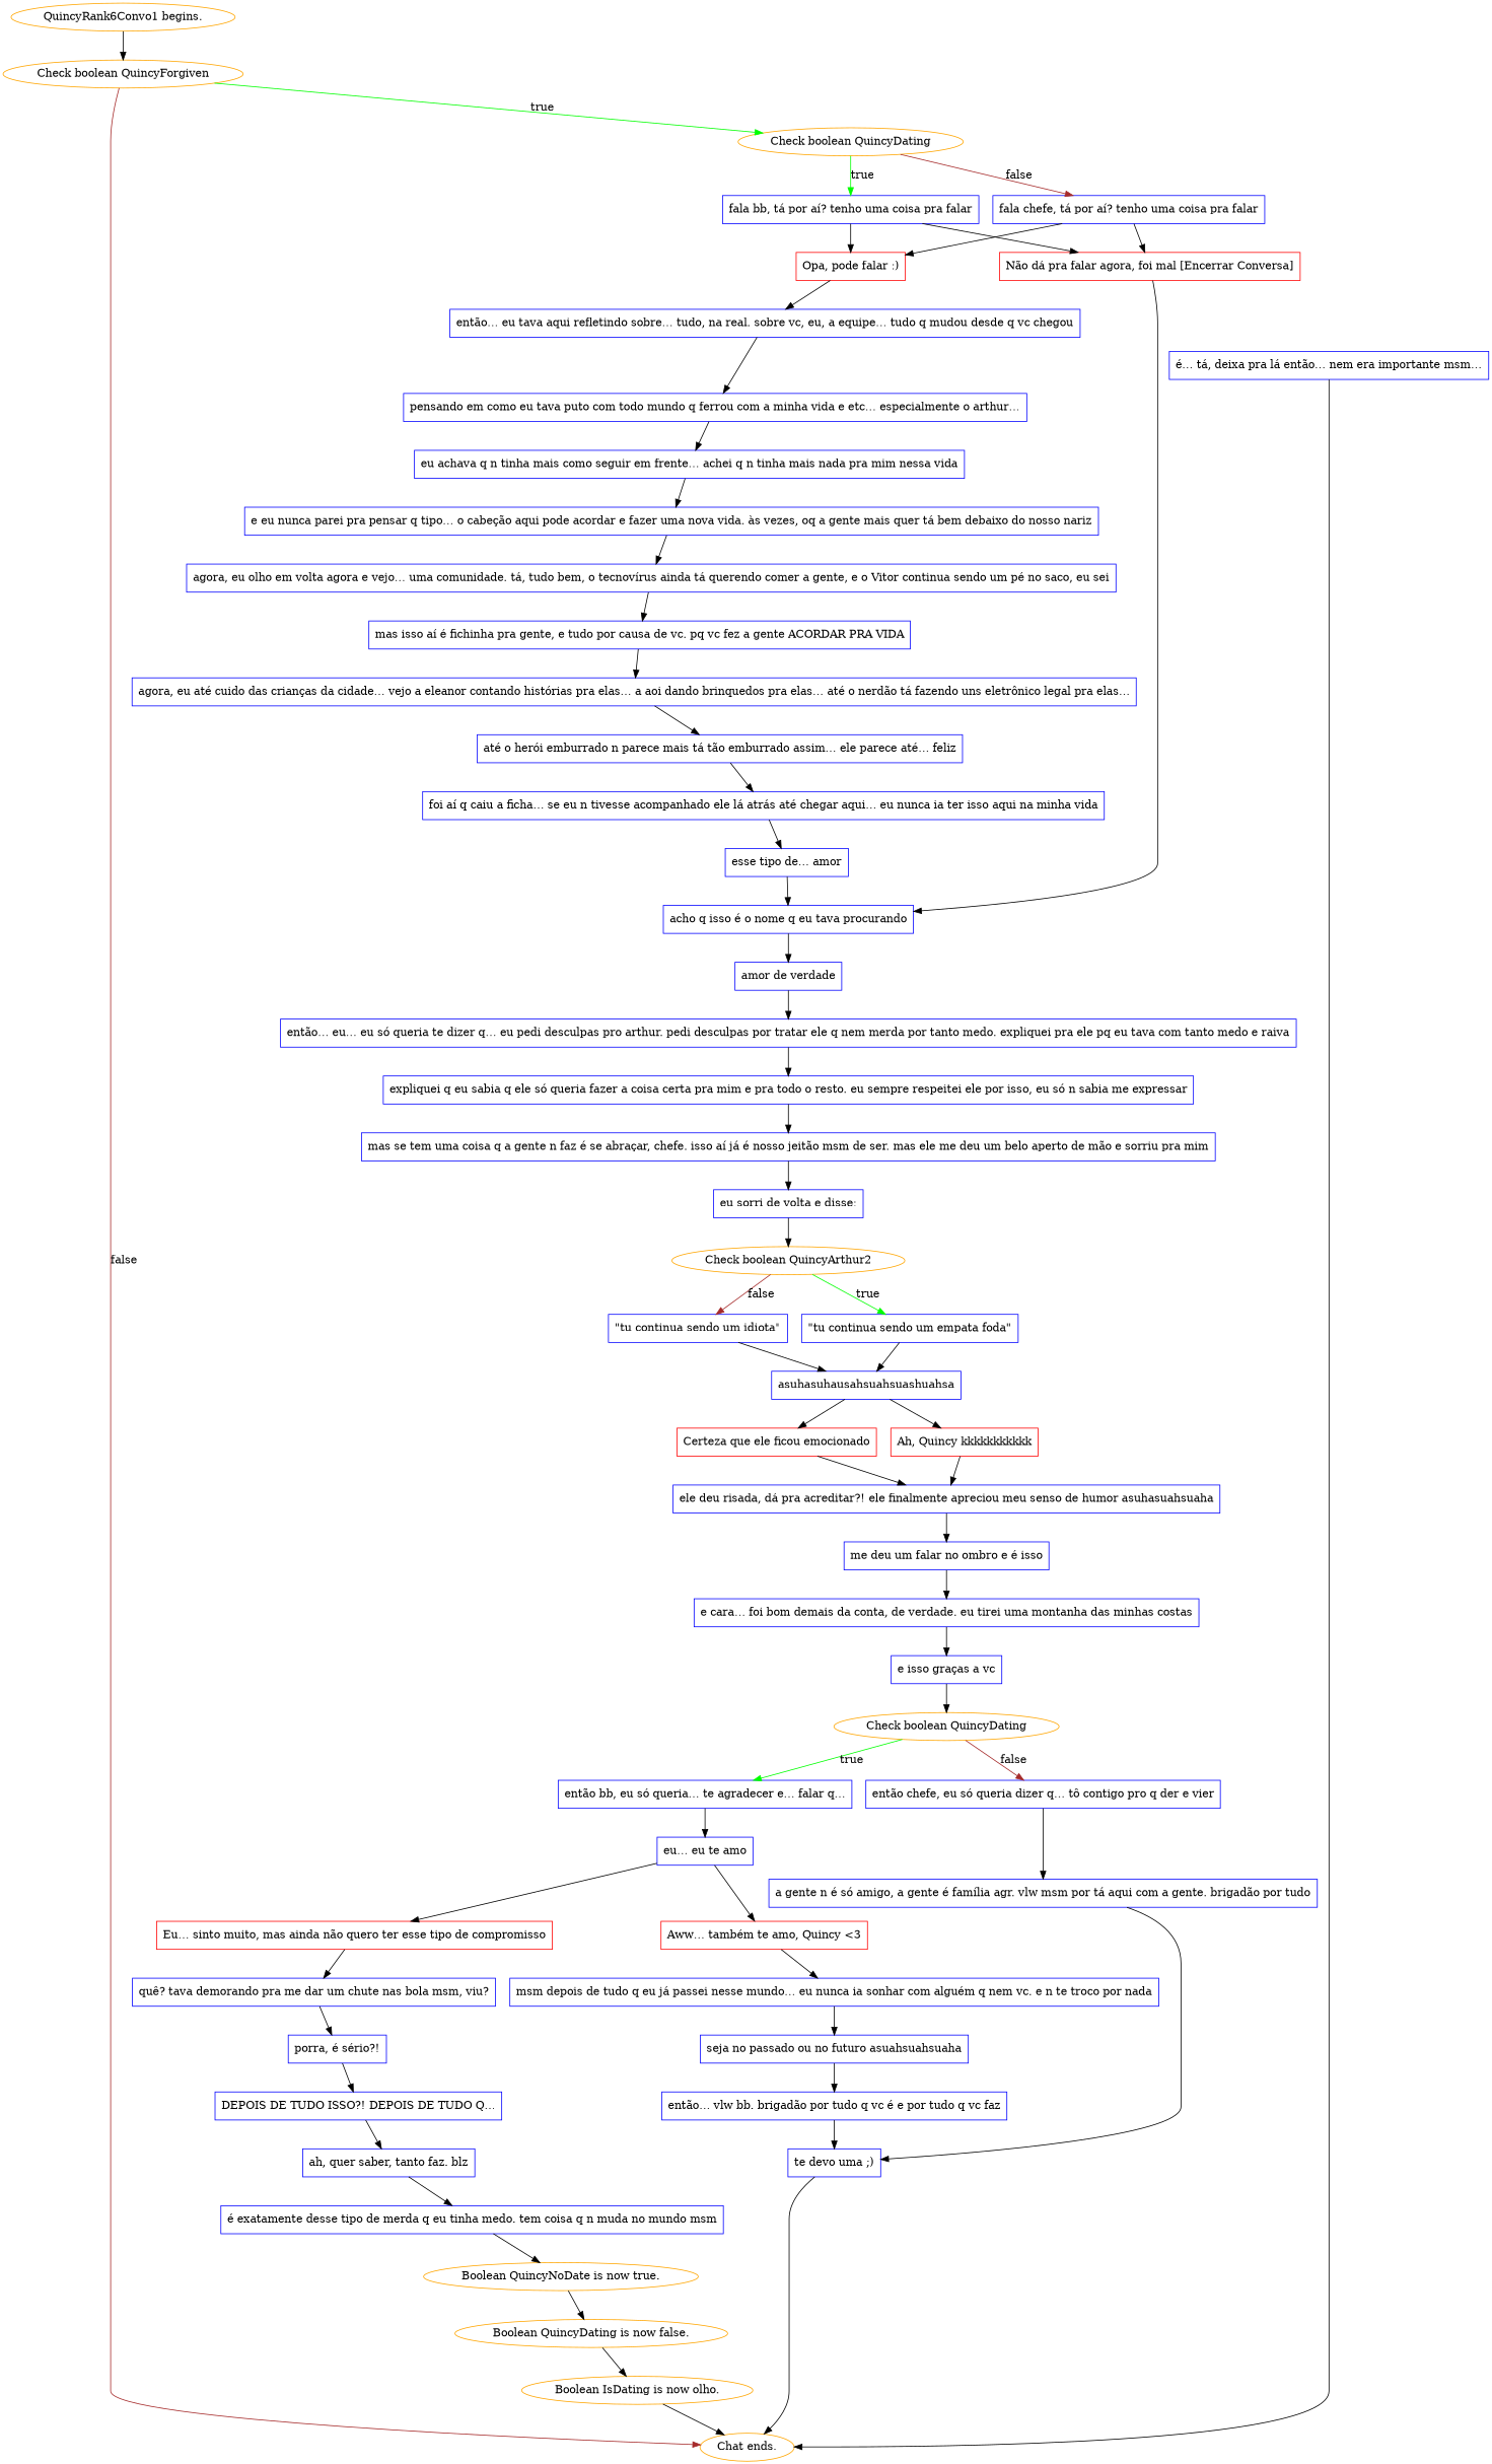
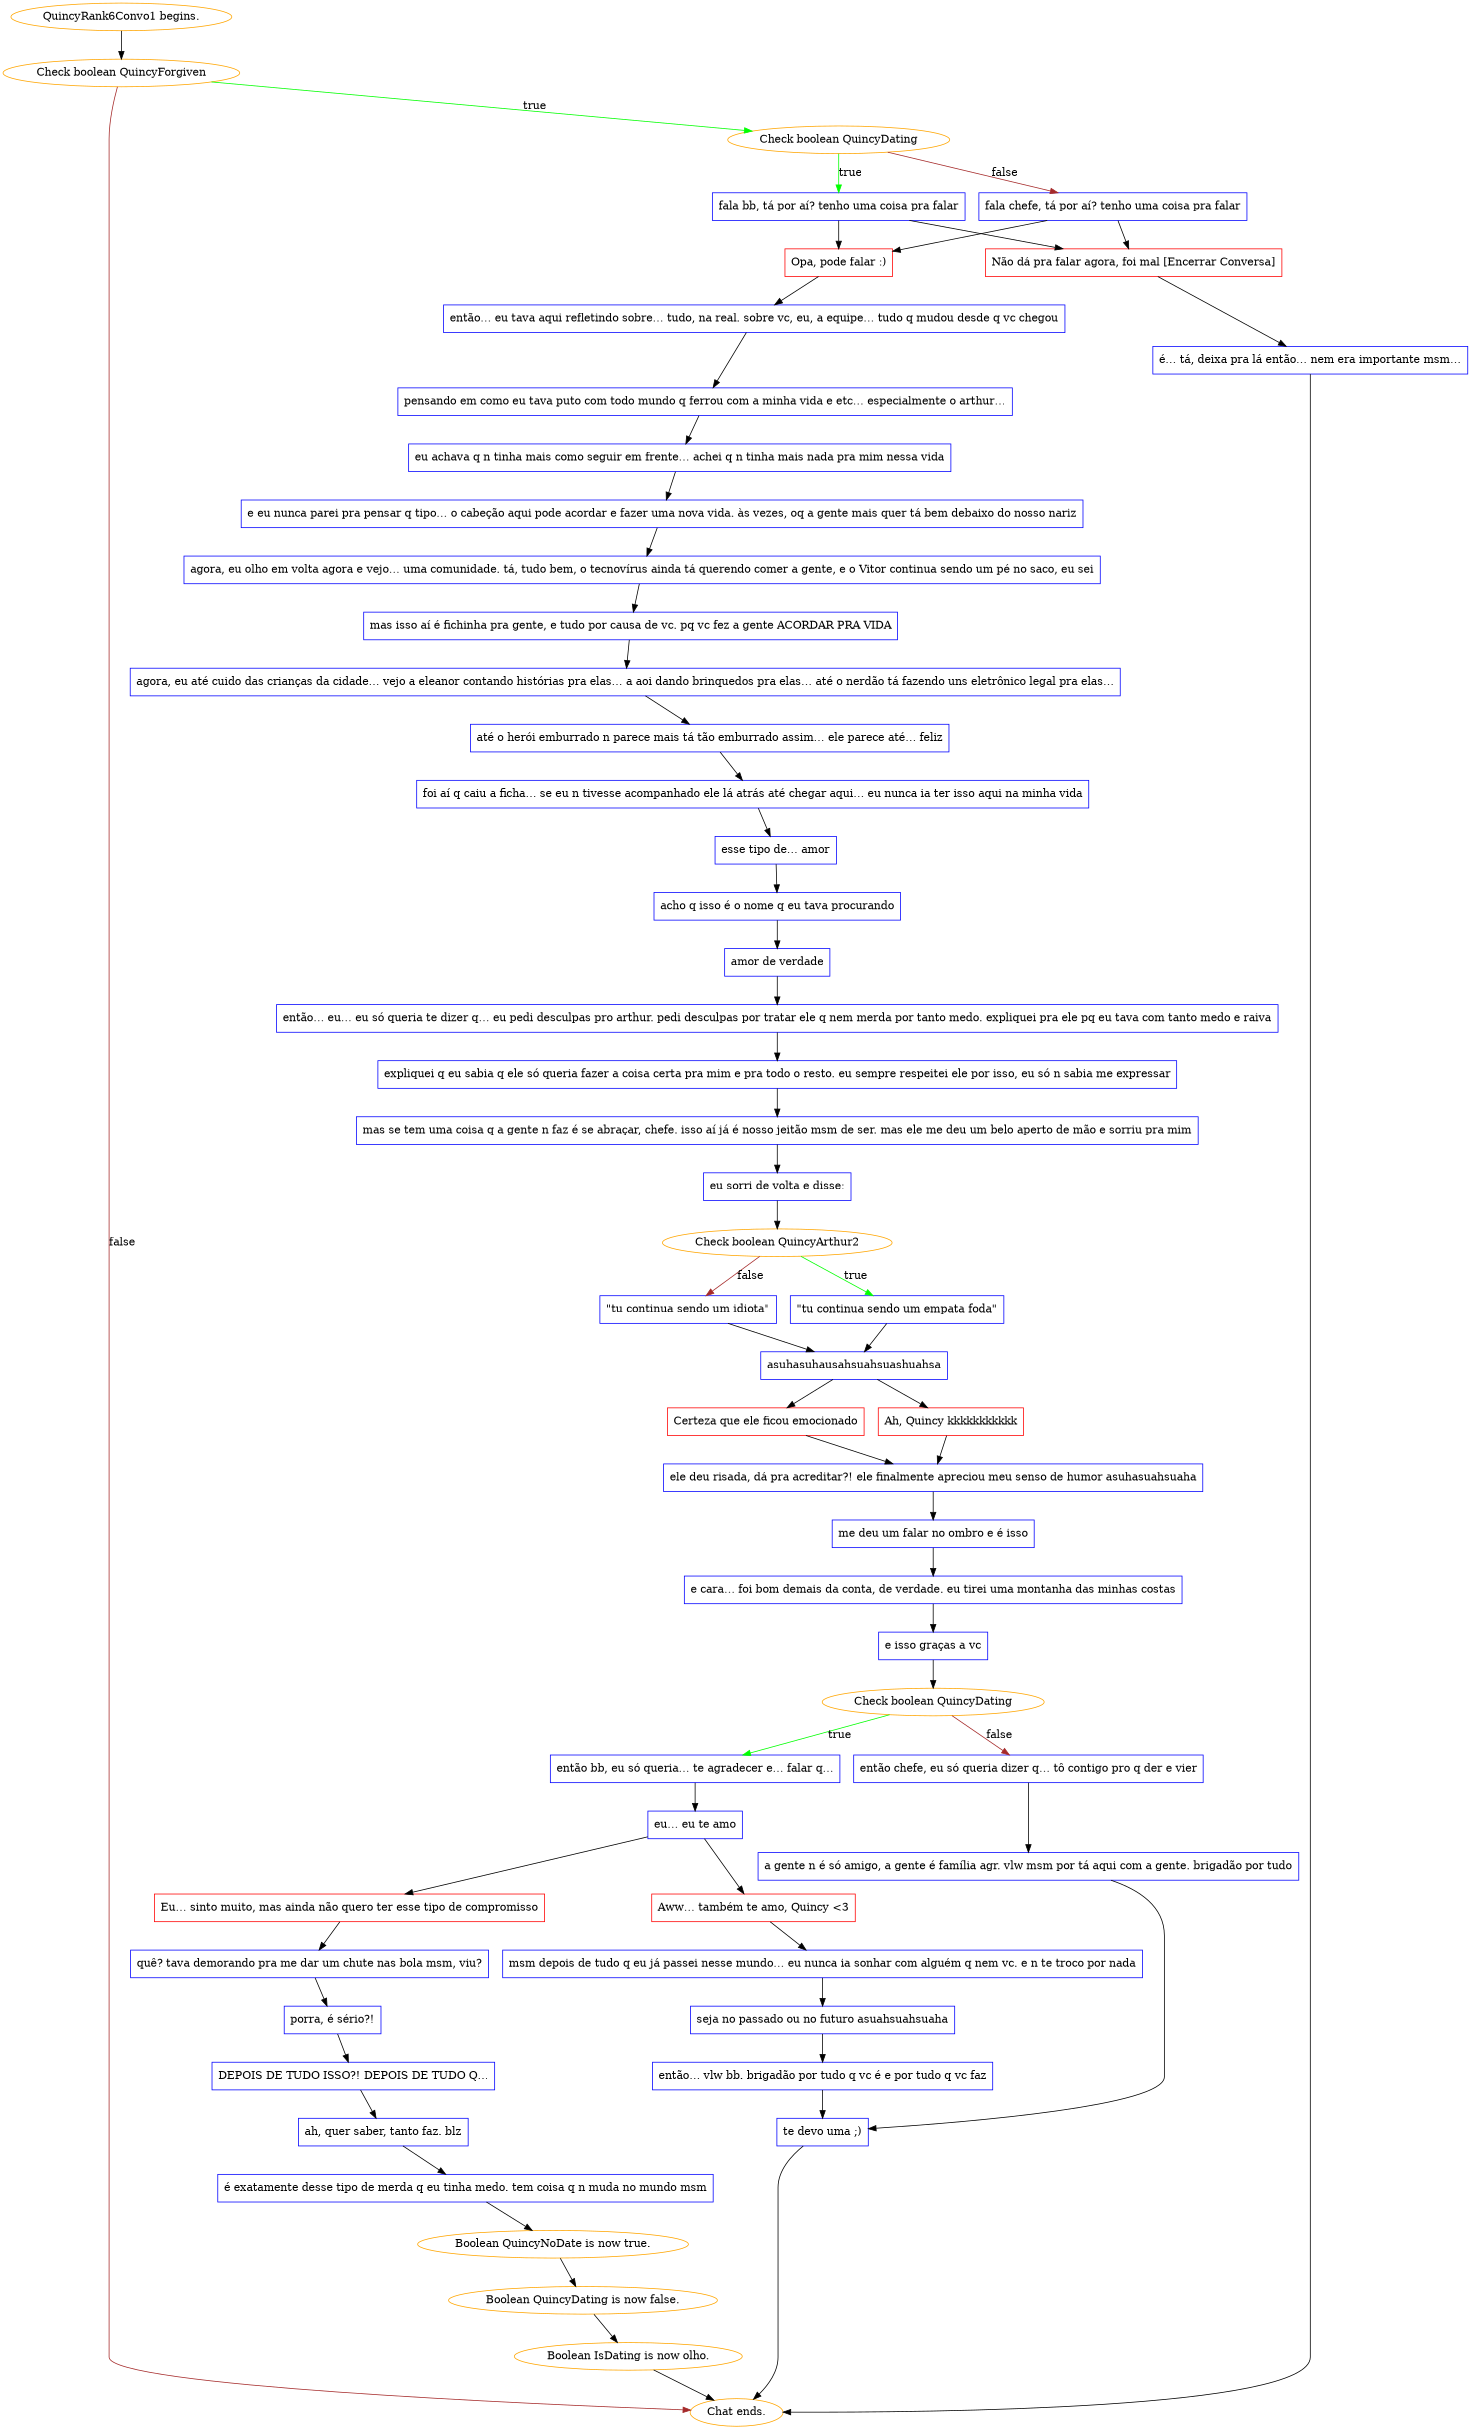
  digraph {
    node [color=blue shape=box]
    "QuincyRank6Convo1 begins." [color=orange shape=""]
    n2 [color=orange label="Check boolean QuincyForgiven" shape=""]
    n3 [color=orange label="Check boolean QuincyDating" shape=""]
    "Chat ends." [color=orange shape=""]
    n5 [label="fala bb, tá por aí? tenho uma coisa pra falar"]
    n6 [label="fala chefe, tá por aí? tenho uma coisa pra falar"]
    n7 [color=red label="Opa, pode falar :)"]
    n8 [color=red label="Não dá pra falar agora, foi mal [Encerrar Conversa]"]
    n9 [label="então… eu tava aqui refletindo sobre… tudo, na real. sobre vc, eu, a equipe… tudo q mudou desde q vc chegou"]
    n10 [label="é… tá, deixa pra lá então… nem era importante msm…"]
    n11 [label="pensando em como eu tava puto com todo mundo q ferrou com a minha vida e etc… especialmente o arthur…"]
    n12 [label="eu achava q n tinha mais como seguir em frente… achei q n tinha mais nada pra mim nessa vida"]
    n13 [label="e eu nunca parei pra pensar q tipo… o cabeção aqui pode acordar e fazer uma nova vida. às vezes, oq a gente mais quer tá bem debaixo do nosso nariz"]
    n14 [label="agora, eu olho em volta agora e vejo… uma comunidade. tá, tudo bem, o tecnovírus ainda tá querendo comer a gente, e o Vitor continua sendo um pé no saco, eu sei"]
    n15 [label="mas isso aí é fichinha pra gente, e tudo por causa de vc. pq vc fez a gente ACORDAR PRA VIDA"]
    n16 [label="agora, eu até cuido das crianças da cidade… vejo a eleanor contando histórias pra elas… a aoi dando brinquedos pra elas… até o nerdão tá fazendo uns eletrônico legal pra elas…"]
    n17 [label="até o herói emburrado n parece mais tá tão emburrado assim… ele parece até… feliz"]
    n18 [label="foi aí q caiu a ficha… se eu n tivesse acompanhado ele lá atrás até chegar aqui… eu nunca ia ter isso aqui na minha vida"]
    n19 [label="esse tipo de… amor"]
    n20 [label="acho q isso é o nome q eu tava procurando"]
    n21 [label="amor de verdade"]
    n22 [label="então… eu… eu só queria te dizer q… eu pedi desculpas pro arthur. pedi desculpas por tratar ele q nem merda por tanto medo. expliquei pra ele pq eu tava com tanto medo e raiva"]
    n23 [label="expliquei q eu sabia q ele só queria fazer a coisa certa pra mim e pra todo o resto. eu sempre respeitei ele por isso, eu só n sabia me expressar"]
    n24 [label="mas se tem uma coisa q a gente n faz é se abraçar, chefe. isso aí já é nosso jeitão msm de ser. mas ele me deu um belo aperto de mão e sorriu pra mim"]
    n25 [label="eu sorri de volta e disse:"]
    n26 [color=orange label="Check boolean QuincyArthur2" shape=""]
    n27 [label="\"tu continua sendo um empata foda\""]
    n28 [label="\"tu continua sendo um idiota\""]
    n29 [label=asuhasuhausahsuahsuashuahsa]
    n30 [color=red label="Ah, Quincy kkkkkkkkkkk"]
    n31 [color=red label="Certeza que ele ficou emocionado"]
    n32 [label="ele deu risada, dá pra acreditar?! ele finalmente apreciou meu senso de humor asuhasuahsuaha"]
    n33 [label="me deu um falar no ombro e é isso"]
    n34 [label="e cara… foi bom demais da conta, de verdade. eu tirei uma montanha das minhas costas"]
    n35 [label="e isso graças a vc"]
    n36 [color=orange label="Check boolean QuincyDating" shape=""]
    n37 [label="então bb, eu só queria… te agradecer e… falar q…"]
    n38 [label="então chefe, eu só queria dizer q… tô contigo pro q der e vier"]
    n39 [label="eu… eu te amo"]
    n40 [label="a gente n é só amigo, a gente é família agr. vlw msm por tá aqui com a gente. brigadão por tudo"]
    n41 [color=red label="Aww… também te amo, Quincy <3"]
    n42 [color=red label="Eu… sinto muito, mas ainda não quero ter esse tipo de compromisso"]
    n43 [label="te devo uma ;)"]
    n44 [label="msm depois de tudo q eu já passei nesse mundo… eu nunca ia sonhar com alguém q nem vc. e n te troco por nada"]
    n45 [label="quê? tava demorando pra me dar um chute nas bola msm, viu?"]
    n46 [label="seja no passado ou no futuro asuahsuahsuaha"]
    n47 [label="porra, é sério?!"]
    n48 [label="então… vlw bb. brigadão por tudo q vc é e por tudo q vc faz"]
    n49 [label="DEPOIS DE TUDO ISSO?! DEPOIS DE TUDO Q…"]
    n50 [label="ah, quer saber, tanto faz. blz"]
    n51 [label="é exatamente desse tipo de merda q eu tinha medo. tem coisa q n muda no mundo msm"]
    n52 [color=orange label="Boolean QuincyNoDate is now true." shape=""]
    n53 [color=orange label="Boolean QuincyDating is now false." shape=""]
    n54 [color=orange label="Boolean IsDating is now olho." shape=""]
    "QuincyRank6Convo1 begins." -> n2
    n2 -> n3 [color=green label=true]
    n2 -> "Chat ends." [color=brown label=false]
    n3 -> n5 [color=green label=true]
    n3 -> n6 [color=brown label=false]
    n5 -> n7
    n5 -> n8
    n6 -> n7
    n6 -> n8
    n7 -> n9
-   n8 -> n20
+   n8 -> n10
    n9 -> n11
    n10 -> "Chat ends."
    n11 -> n12
    n12 -> n13
    n13 -> n14
    n14 -> n15
    n15 -> n16
    n16 -> n17
    n17 -> n18
    n18 -> n19
    n19 -> n20
    n20 -> n21
    n21 -> n22
    n22 -> n23
    n23 -> n24
    n24 -> n25
    n25 -> n26
    n26 -> n27 [color=green label=true]
    n26 -> n28 [color=brown label=false]
    n27 -> n29
    n28 -> n29
    n29 -> n30
    n29 -> n31
    n30 -> n32
    n31 -> n32
    n32 -> n33
    n33 -> n34
    n34 -> n35
    n35 -> n36
    n36 -> n37 [color=green label=true]
    n36 -> n38 [color=brown label=false]
    n37 -> n39
    n38 -> n40
    n39 -> n41
    n39 -> n42
    n40 -> n43
    n41 -> n44
    n42 -> n45
    n43 -> "Chat ends."
    n44 -> n46
    n45 -> n47
    n46 -> n48
    n47 -> n49
    n48 -> n43
    n49 -> n50
    n50 -> n51
    n51 -> n52
    n52 -> n53
    n53 -> n54
    n54 -> "Chat ends."
  }
